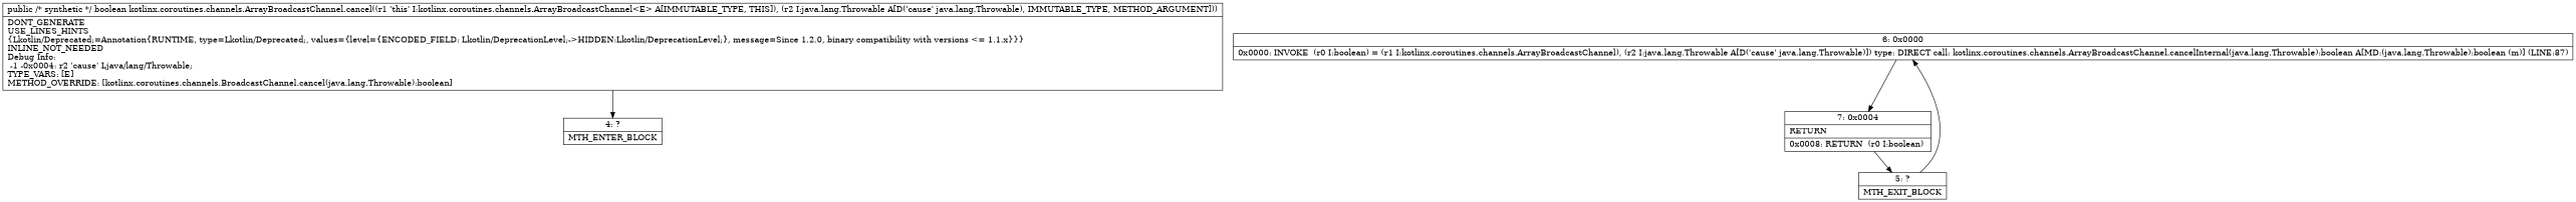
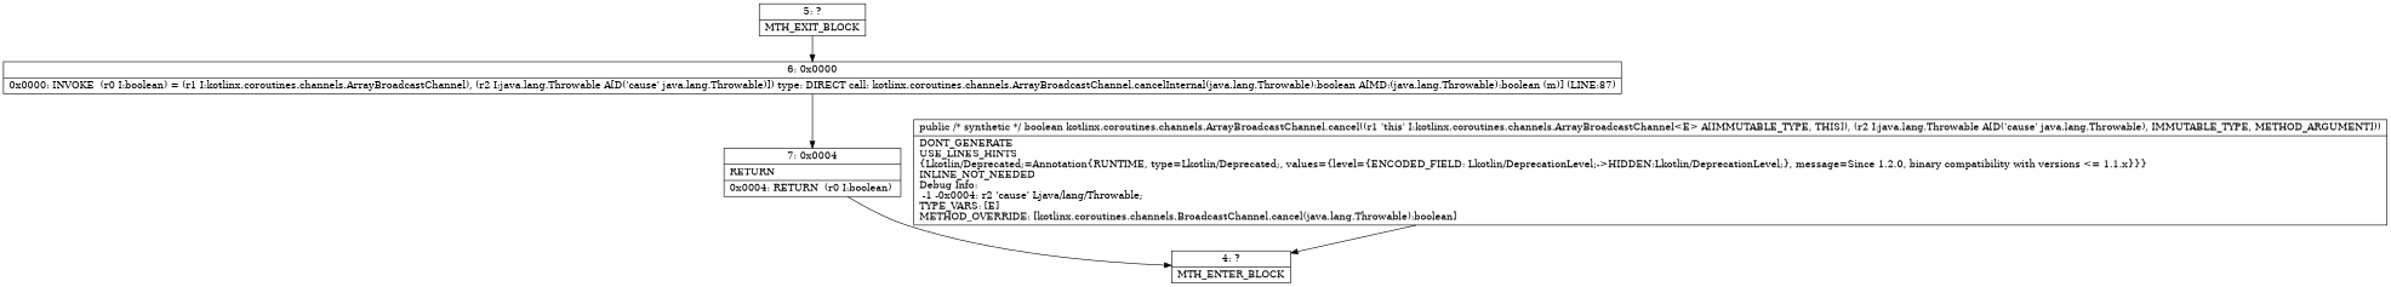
  digraph {
    node [shape=record]
    n1 [label="{4\:\ ?|MTH_ENTER_BLOCK\l}"]
    n2 [label="{6\:\ 0x0000|0x0000: INVOKE  (r0 I:boolean) = (r1 I:kotlinx.coroutines.channels.ArrayBroadcastChannel), (r2 I:java.lang.Throwable A[D('cause' java.lang.Throwable)]) type: DIRECT call: kotlinx.coroutines.channels.ArrayBroadcastChannel.cancelInternal(java.lang.Throwable):boolean A[MD:(java.lang.Throwable):boolean (m)] (LINE:87)\l}"]
-   n3 [label="{7\:\ 0x0004|RETURN\l|0x0008: RETURN  (r0 I:boolean) \l}"]
+   n3 [label="{7\:\ 0x0004|RETURN\l|0x0004: RETURN  (r0 I:boolean) \l}"]
    n4 [label="{5\:\ ?|MTH_EXIT_BLOCK\l}"]
    n5 [label="{public \/* synthetic *\/ boolean kotlinx.coroutines.channels.ArrayBroadcastChannel.cancel((r1 'this' I:kotlinx.coroutines.channels.ArrayBroadcastChannel\<E\> A[IMMUTABLE_TYPE, THIS]), (r2 I:java.lang.Throwable A[D('cause' java.lang.Throwable), IMMUTABLE_TYPE, METHOD_ARGUMENT]))  | DONT_GENERATE\lUSE_LINES_HINTS\l\{Lkotlin\/Deprecated;=Annotation\{RUNTIME, type=Lkotlin\/Deprecated;, values=\{level=\{ENCODED_FIELD: Lkotlin\/DeprecationLevel;\-\>HIDDEN:Lkotlin\/DeprecationLevel;\}, message=Since 1.2.0, binary compatibility with versions \<= 1.1.x\}\}\}\lINLINE_NOT_NEEDED\lDebug Info:\l  \-1 \-0x0004: r2 'cause' Ljava\/lang\/Throwable;\lTYPE_VARS: [E]\lMETHOD_OVERRIDE: [kotlinx.coroutines.channels.BroadcastChannel.cancel(java.lang.Throwable):boolean]\l}"]
    n2 -> n3
-   n3 -> n4
+   n3 -> n1
    n4 -> n2
    n5 -> n1
  }
